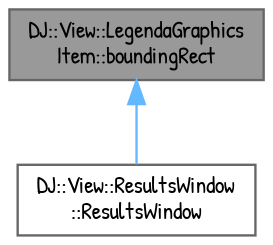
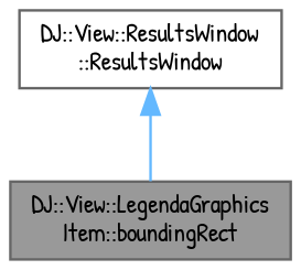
  digraph {
    rankdir=TB
    fontname="Patrick Hand"
    node [fontname="Patrick Hand" fontsize=10 shape=box style=filled]
    n1 [color=gray40 fillcolor=grey60 fontcolor=black height=0.2 label="DJ::View::LegendaGraphics\lItem::boundingRect" width=0.4]
    n2 [color=grey40 fillcolor=white height=0.2 label="DJ::View::ResultsWindow\l::ResultsWindow" width=0.4]
-   n1 -> n2 [color=steelblue1 dir=back fontname="Patrick Hand" fontsize=10 labelfontname=Helvetica labelfontsize=10 style=solid]
+   n2 -> n1 [color=steelblue1 dir=back fontname="Patrick Hand" fontsize=10 labelfontname=Helvetica labelfontsize=10 style=solid]
  }
